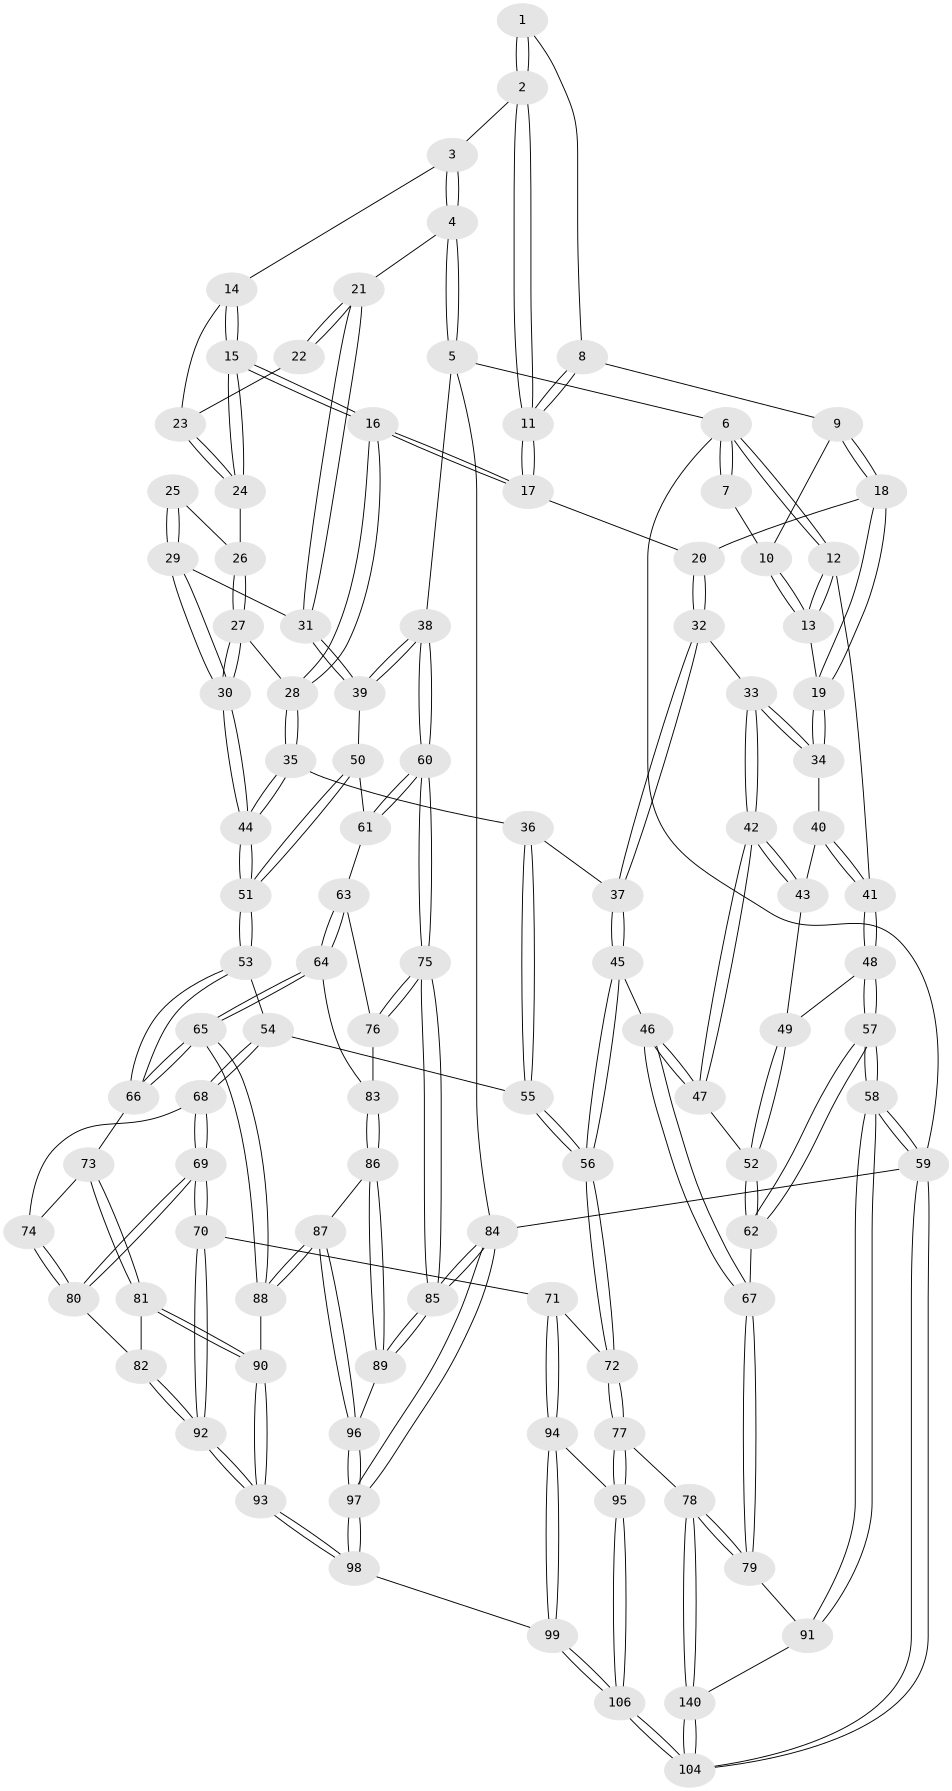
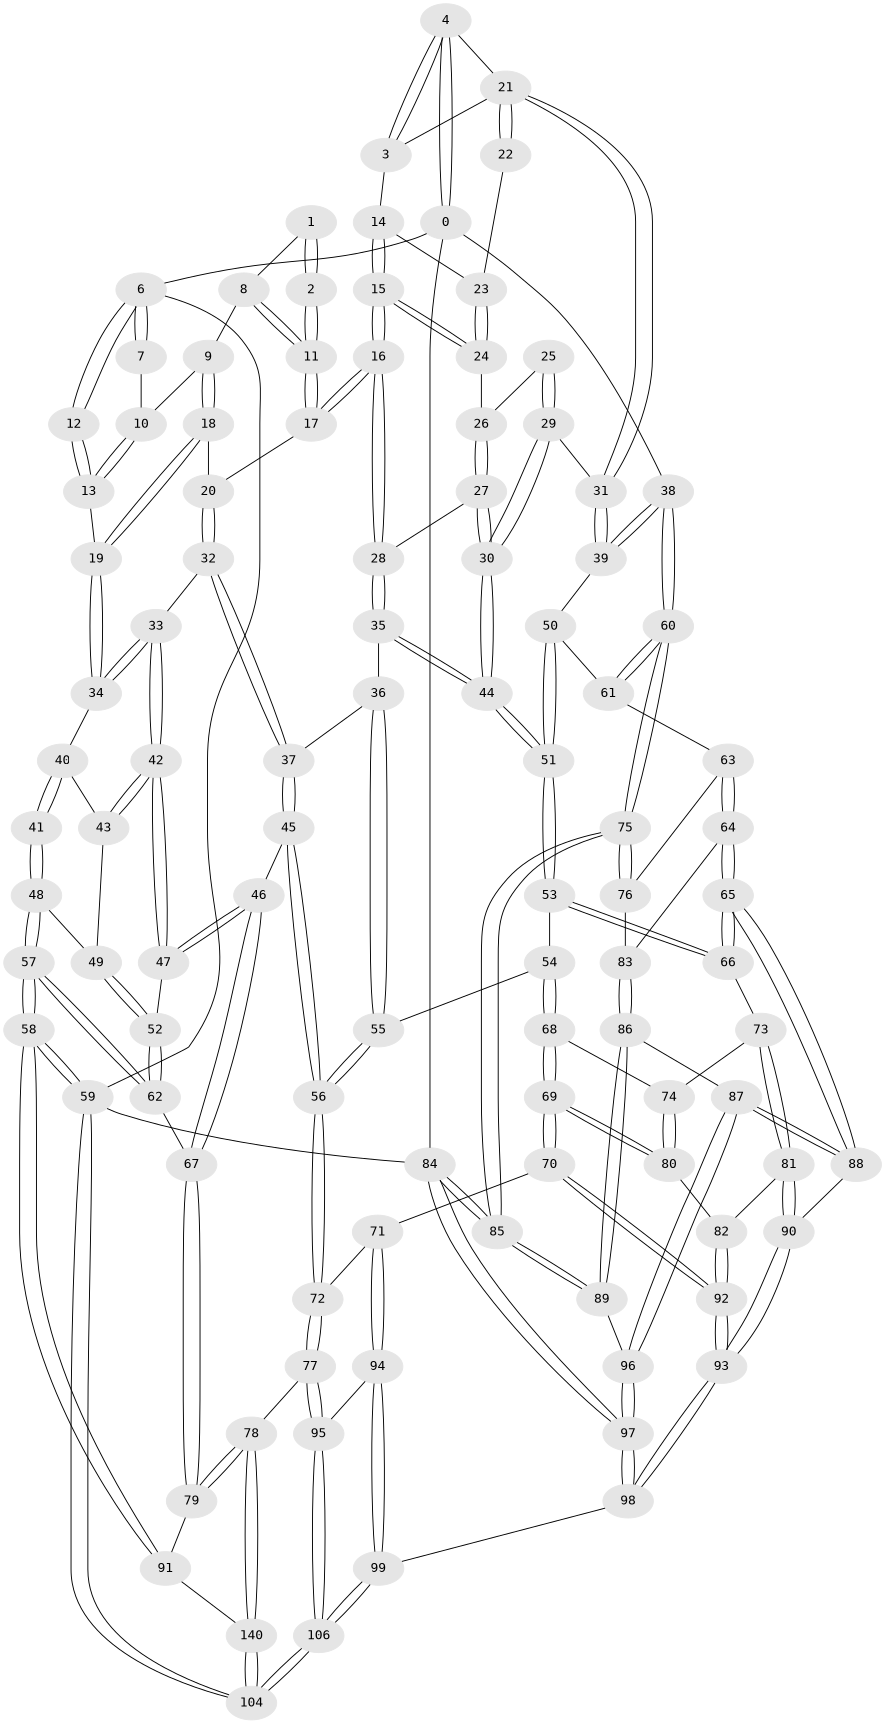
  graph {
    fontname="DejaVu Sans Mono"
    node [color=gray90 fontname="DejaVu Sans Mono" style=filled]
    edge [fontname="DejaVu Sans Mono"]
    1
    2
    8
    3
    11
    9
    4
    14
    17
-   5
+   5 [label=0]
    21
    15
    23
    6
    38
    84
    22
    31
    7
    12
    59
    39
    60
    85
    97
    10
    13
    41
    n29 [label=104]
    18
    19
    20
    48
    34
    16
    24
    28
    26
    35
    32
    40
    33
    37
    25
    29
    27
    30
    44
    36
    51
    50
    42
    45
    43
    47
    55
    56
    46
    61
    75
    49
    57
    52
    53
    67
    72
    79
    62
    58
    63
    54
    66
    68
    73
    69
    74
    77
    91
    n79 [label=140]
    76
    64
    65
    83
    88
    86
    90
    81
    70
    80
    71
    92
    82
    94
    93
    95
    99
    78
    89
    n99 [label=106]
    87
    98
    96
    1 -- 2
    1 -- 2
    1 -- 8
-   2 -- 3
+   21 -- 3
    2 -- 11
    2 -- 11
    8 -- 11
    8 -- 11
    8 -- 9
    3 -- 4
    3 -- 4
    3 -- 14
    11 -- 17
    11 -- 17
    9 -- 10
    9 -- 18
    9 -- 18
    4 -- 5
    4 -- 5
    4 -- 21
    14 -- 15
    14 -- 15
    14 -- 23
    17 -- 20
    5 -- 6
    5 -- 38
    5 -- 84
    21 -- 22
    21 -- 22
    21 -- 31
    21 -- 31
    15 -- 16
    15 -- 16
    15 -- 24
    15 -- 24
    23 -- 24
    23 -- 24
    6 -- 7
    6 -- 7
    6 -- 12
    6 -- 12
    6 -- 59
    38 -- 39
    38 -- 39
    38 -- 60
    38 -- 60
    84 -- 85
    84 -- 85
    84 -- 97
    84 -- 97
    22 -- 23
    31 -- 39
    31 -- 39
    7 -- 10
    12 -- 13
    12 -- 13
-   12 -- 41
    59 -- 84
    59 -- n29
    59 -- n29
    39 -- 50
    60 -- 61
    60 -- 61
    60 -- 75
    60 -- 75
    85 -- 89
    85 -- 89
    97 -- 98
    97 -- 98
    10 -- 13
    10 -- 13
    13 -- 19
    41 -- 48
    41 -- 48
    18 -- 19
    18 -- 19
    18 -- 20
    19 -- 34
    19 -- 34
    20 -- 32
    20 -- 32
    48 -- 49
    48 -- 57
    48 -- 57
    34 -- 40
    16 -- 17
    16 -- 17
    16 -- 28
    16 -- 28
    24 -- 26
    28 -- 35
    28 -- 35
    26 -- 27
    26 -- 27
    35 -- 44
    35 -- 44
    35 -- 36
    32 -- 33
    32 -- 37
    32 -- 37
    40 -- 41
    40 -- 41
    40 -- 43
    33 -- 34
    33 -- 34
    33 -- 42
    33 -- 42
    37 -- 45
    37 -- 45
    25 -- 26
    25 -- 29
    25 -- 29
    29 -- 31
    29 -- 30
    29 -- 30
    27 -- 28
    27 -- 30
    27 -- 30
    30 -- 44
    30 -- 44
    44 -- 51
    44 -- 51
    36 -- 37
    36 -- 55
    36 -- 55
    51 -- 53
    51 -- 53
    50 -- 51
    50 -- 51
    50 -- 61
    42 -- 43
    42 -- 43
    42 -- 47
    42 -- 47
    45 -- 56
    45 -- 56
    45 -- 46
    43 -- 49
    47 -- 52
    55 -- 56
    55 -- 56
    56 -- 72
    56 -- 72
    46 -- 47
    46 -- 47
    46 -- 67
    46 -- 67
    61 -- 63
    75 -- 85
    75 -- 85
    75 -- 76
    75 -- 76
    49 -- 52
    49 -- 52
    57 -- 62
    57 -- 62
    57 -- 58
    57 -- 58
    52 -- 62
    52 -- 62
    53 -- 54
    53 -- 66
    53 -- 66
    67 -- 79
    67 -- 79
    72 -- 77
    72 -- 77
    79 -- 91
    62 -- 67
    58 -- 59
    58 -- 59
    58 -- 91
    58 -- 91
    63 -- 76
    63 -- 64
    63 -- 64
    54 -- 55
    54 -- 68
    54 -- 68
    66 -- 73
    68 -- 69
    68 -- 69
    68 -- 74
    73 -- 74
    73 -- 81
    73 -- 81
    69 -- 70
    69 -- 70
    69 -- 80
    69 -- 80
    74 -- 80
    74 -- 80
    77 -- 95
    77 -- 95
    77 -- 78
    91 -- n79
    n79 -- n29
    n79 -- n29
    76 -- 83
    64 -- 65
    64 -- 65
    64 -- 83
    65 -- 66
    65 -- 66
    65 -- 88
    65 -- 88
    83 -- 86
    83 -- 86
    88 -- 90
    86 -- 89
    86 -- 89
    86 -- 87
    90 -- 93
    90 -- 93
    81 -- 90
    81 -- 90
    81 -- 82
    70 -- 71
    70 -- 92
    70 -- 92
    80 -- 82
    71 -- 72
    71 -- 94
    71 -- 94
    92 -- 93
    92 -- 93
    82 -- 92
    82 -- 92
    94 -- 95
    94 -- 99
    94 -- 99
    93 -- 98
    93 -- 98
    95 -- n99
    95 -- n99
    99 -- n99
    99 -- n99
    78 -- 79
    78 -- 79
    78 -- n79
    78 -- n79
    89 -- 96
    n99 -- n29
    n99 -- n29
    87 -- 88
    87 -- 88
    87 -- 96
    87 -- 96
    98 -- 99
    96 -- 97
    96 -- 97
  }
